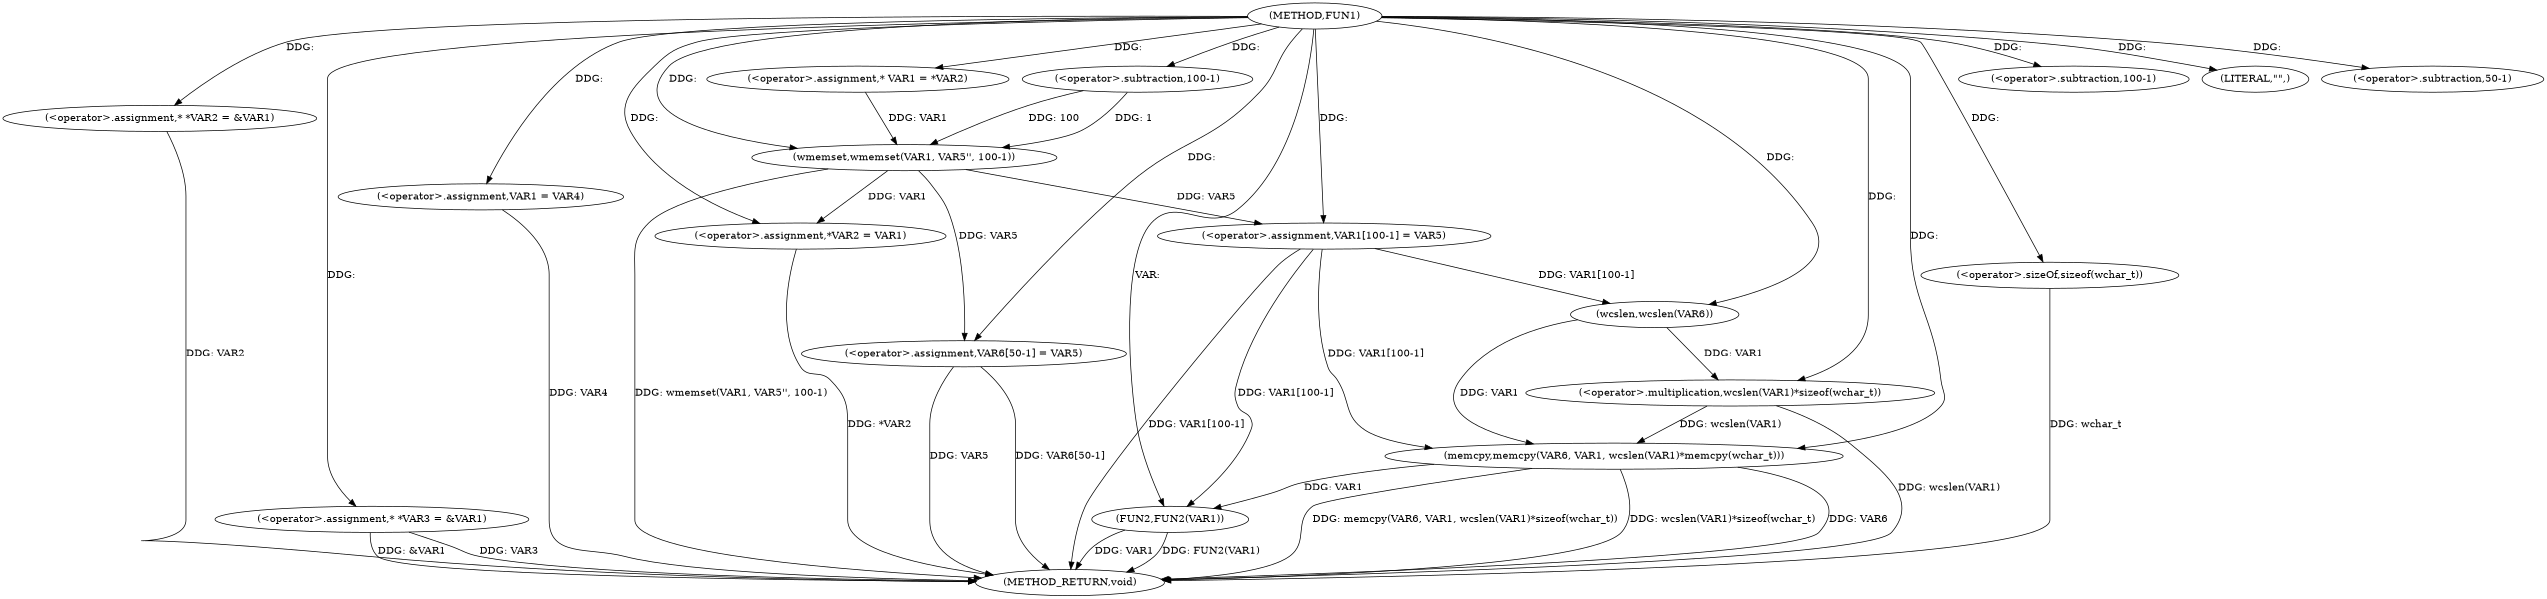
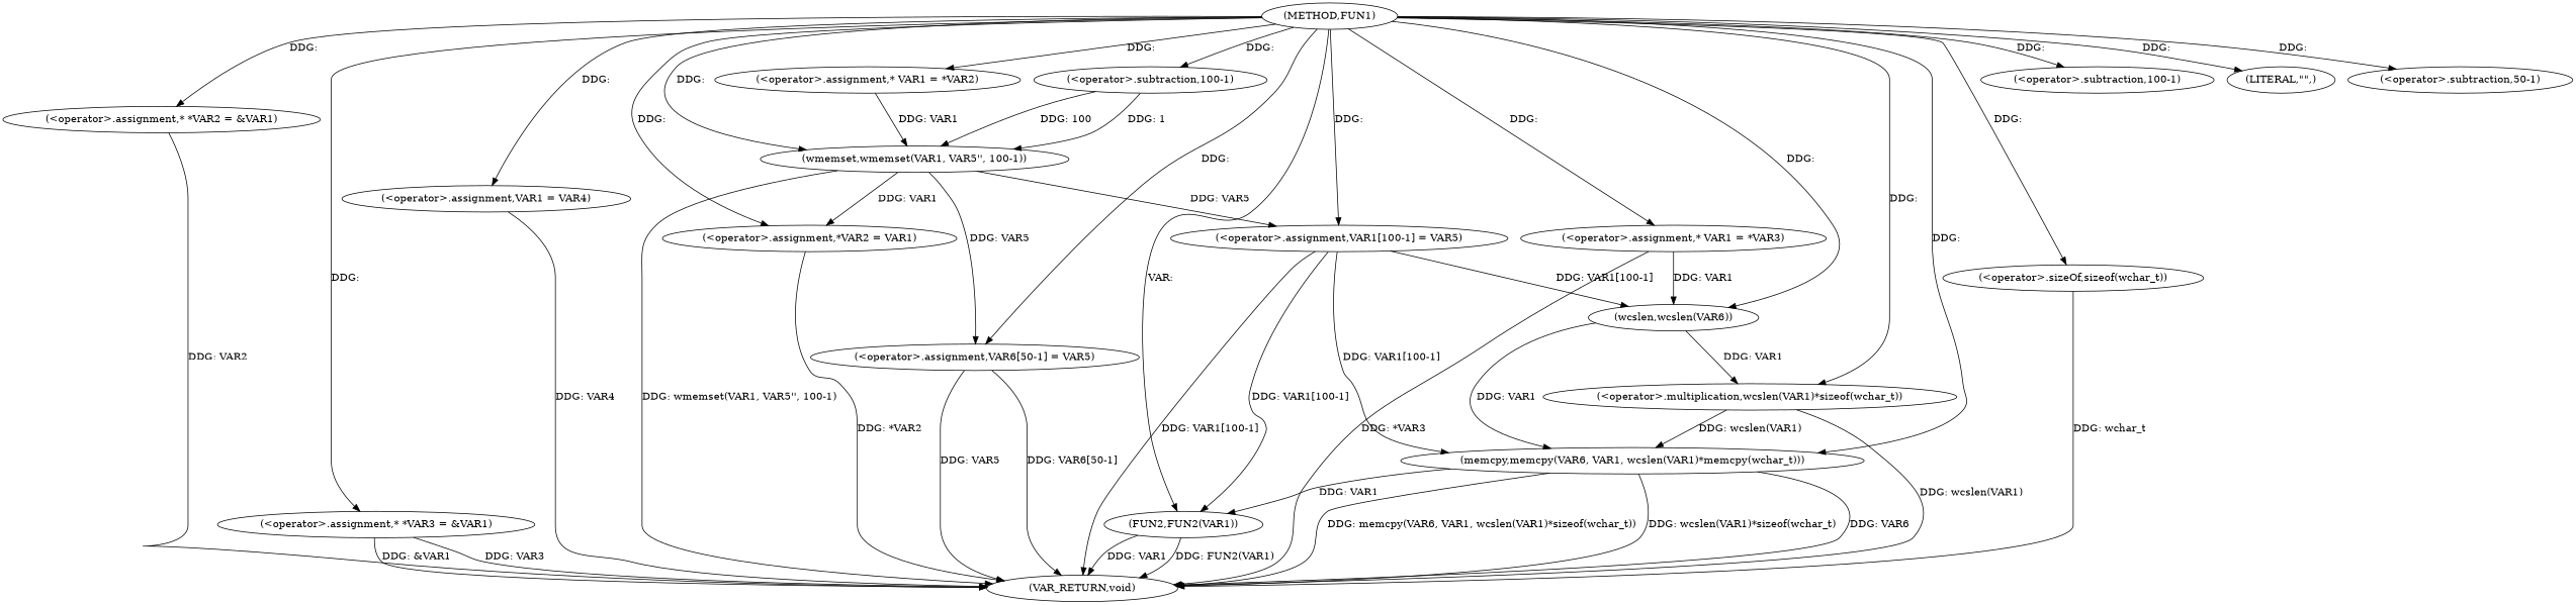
  digraph {
    n1 [label="(METHOD,FUN1)"]
    n2 [label="(<operator>.assignment,* *VAR2 = &VAR1)"]
    n3 [label="(<operator>.assignment,* *VAR3 = &VAR1)"]
    n4 [label="(<operator>.assignment,VAR1 = VAR4)"]
    n5 [label="(<operator>.assignment,* VAR1 = *VAR2)"]
    n6 [label="(wmemset,wmemset(VAR1, VAR5'', 100-1))"]
    n7 [label="(<operator>.subtraction,100-1)"]
    n8 [label="(<operator>.assignment,VAR1[100-1] = VAR5)"]
    n9 [label="(<operator>.subtraction,100-1)"]
    n10 [label="(<operator>.assignment,*VAR2 = VAR1)"]
+   n11 [label="(<operator>.assignment,* VAR1 = *VAR3)"]
    n12 [label="(LITERAL,\"\",)"]
    n13 [label="(memcpy,memcpy(VAR6, VAR1, wcslen(VAR1)*memcpy(wchar_t)))"]
    n14 [label="(<operator>.multiplication,wcslen(VAR1)*sizeof(wchar_t))"]
    n15 [label="(wcslen,wcslen(VAR6))"]
    n16 [label="(<operator>.sizeOf,sizeof(wchar_t))"]
    n17 [label="(<operator>.assignment,VAR6[50-1] = VAR5)"]
    n18 [label="(<operator>.subtraction,50-1)"]
    n19 [label="(FUN2,FUN2(VAR1))"]
-   n20 [label="(METHOD_RETURN,void)"]
+   n20 [label="(VAR_RETURN,void)"]
    n1 -> n2 [label="DDG: "]
    n1 -> n3 [label="DDG: "]
    n1 -> n4 [label="DDG: "]
    n1 -> n5 [label="DDG: "]
    n1 -> n6 [label="DDG: "]
    n1 -> n7 [label="DDG: "]
    n1 -> n8 [label="DDG: "]
    n1 -> n9 [label="DDG: "]
    n1 -> n10 [label="DDG: "]
+   n1 -> n11 [label="DDG: "]
    n1 -> n12 [label="DDG: "]
    n1 -> n13 [label="DDG: "]
    n1 -> n14 [label="DDG: "]
    n1 -> n15 [label="DDG: "]
    n1 -> n16 [label="DDG: "]
    n1 -> n17 [label="DDG: "]
    n1 -> n18 [label="DDG: "]
    n1 -> n19 [label="VAR: "]
    n2 -> n20 [label="DDG: VAR2"]
    n3 -> n20 [label="DDG: VAR3"]
    n3 -> n20 [label="DDG: &VAR1"]
    n4 -> n20 [label="DDG: VAR4"]
    n5 -> n6 [label="DDG: VAR1"]
    n6 -> n8 [label="DDG: VAR5"]
    n6 -> n10 [label="DDG: VAR1"]
    n6 -> n17 [label="DDG: VAR5"]
    n6 -> n20 [label="DDG: wmemset(VAR1, VAR5'', 100-1)"]
    n7 -> n6 [label="DDG: 100"]
    n7 -> n6 [label="DDG: 1"]
    n8 -> n13 [label="DDG: VAR1[100-1]"]
    n8 -> n15 [label="DDG: VAR1[100-1]"]
    n8 -> n19 [label="DDG: VAR1[100-1]"]
    n8 -> n20 [label="DDG: VAR1[100-1]"]
    n10 -> n20 [label="DDG: *VAR2"]
+   n11 -> n15 [label="DDG: VAR1"]
+   n11 -> n20 [label="DDG: *VAR3"]
    n13 -> n19 [label="DDG: VAR1"]
    n13 -> n20 [label="DDG: wcslen(VAR1)*sizeof(wchar_t)"]
    n13 -> n20 [label="DDG: VAR6"]
    n13 -> n20 [label="DDG: memcpy(VAR6, VAR1, wcslen(VAR1)*sizeof(wchar_t))"]
    n14 -> n13 [label="DDG: wcslen(VAR1)"]
    n14 -> n20 [label="DDG: wcslen(VAR1)"]
    n15 -> n13 [label="DDG: VAR1"]
    n15 -> n14 [label="DDG: VAR1"]
    n16 -> n20 [label="DDG: wchar_t"]
    n17 -> n20 [label="DDG: VAR6[50-1]"]
    n17 -> n20 [label="DDG: VAR5"]
    n19 -> n20 [label="DDG: VAR1"]
    n19 -> n20 [label="DDG: FUN2(VAR1)"]
  }
